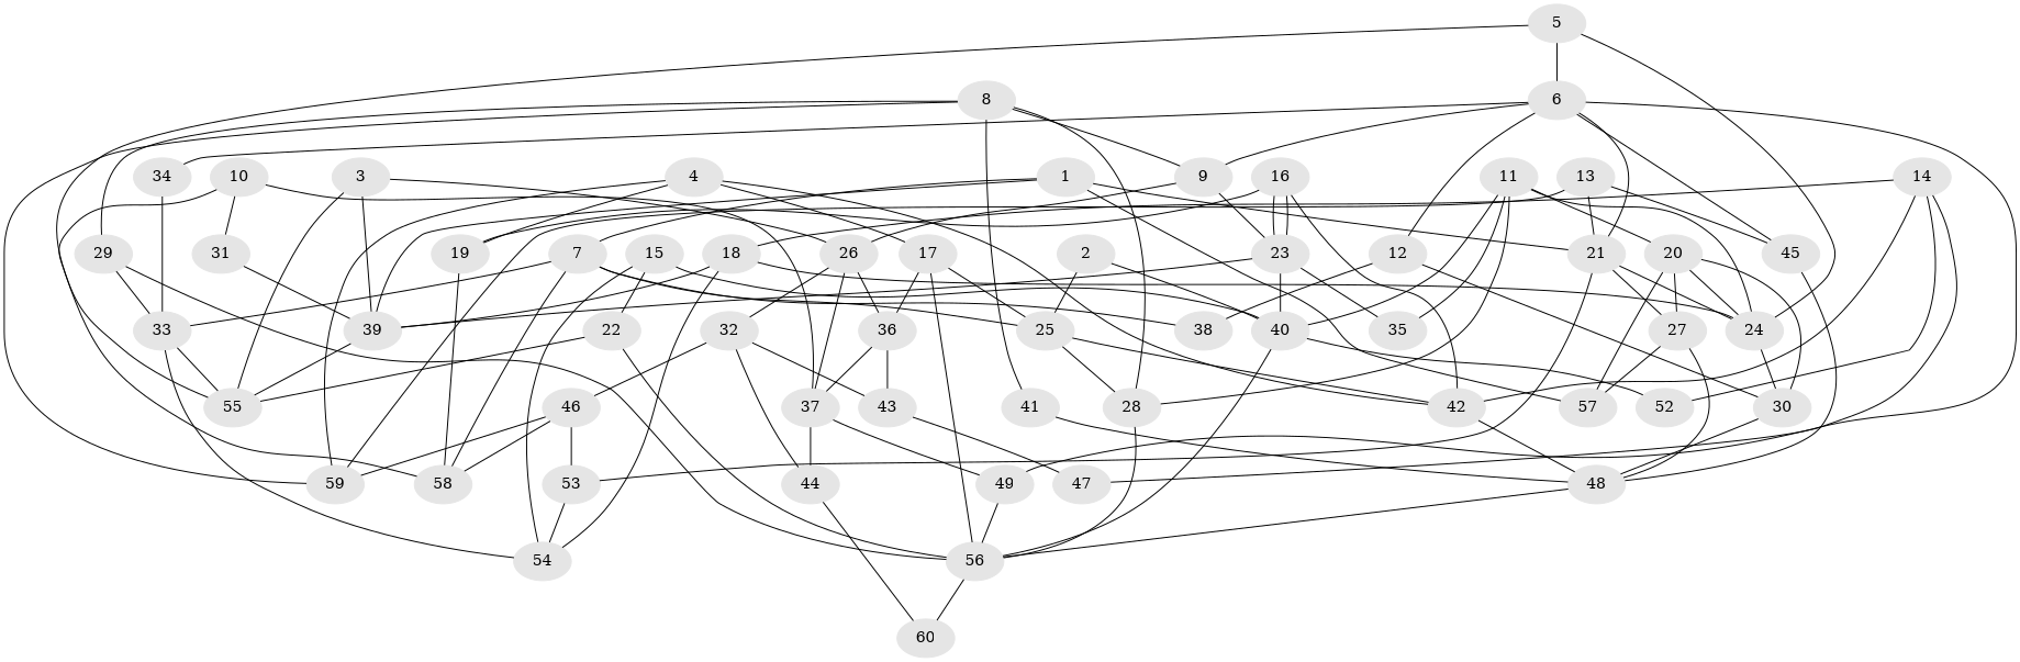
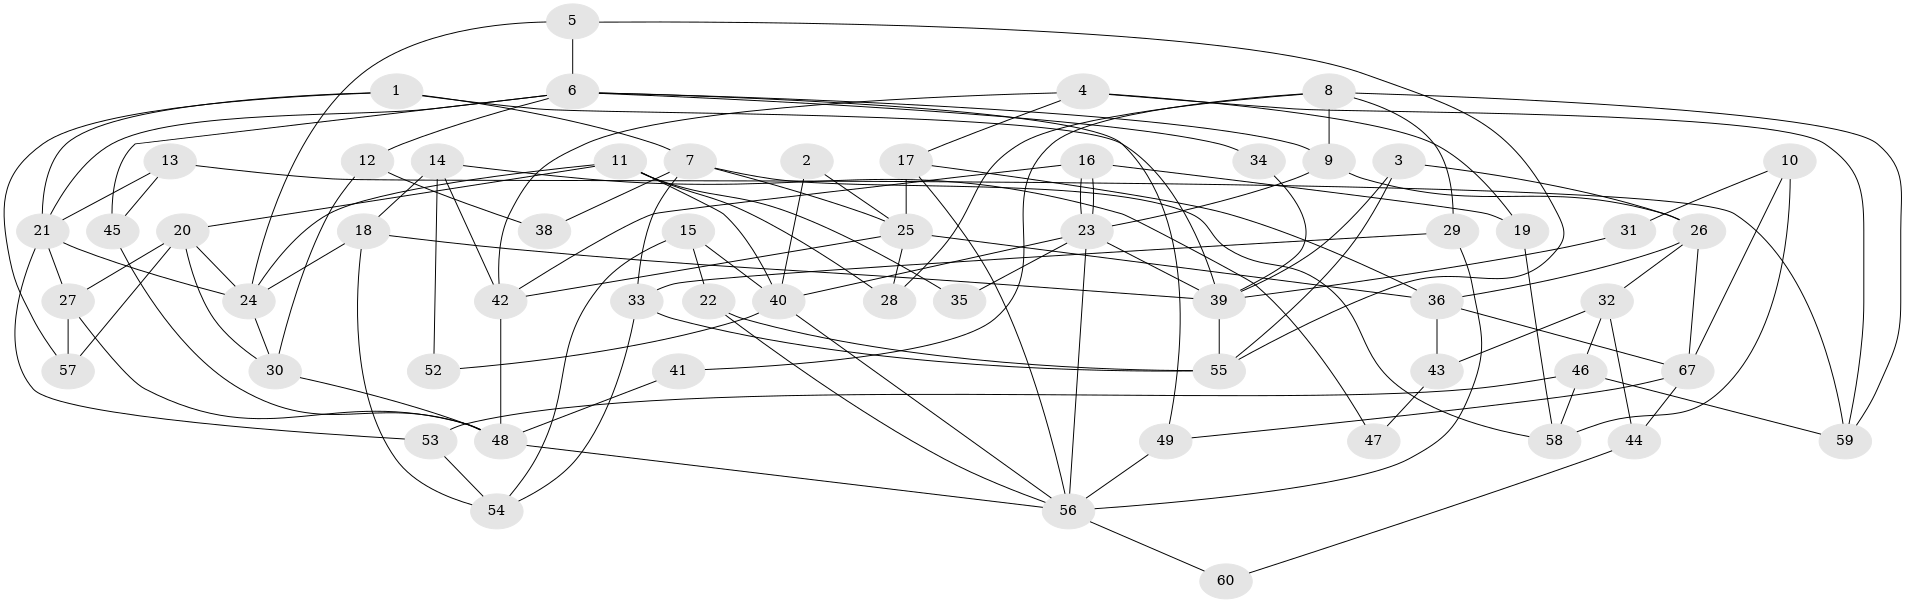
  graph {
    node [color=gray90 style=filled]
    1
    7
    21
    39
    57
    25
    33
    38
    58
    24
    27
    53
    55
    2
    40
    42
    28
    36
    52
    56
    3
    26
-   37
+   37 [label=67]
    32
    4
    17
    19
    59
    48
    5
    6
    9
    12
    34
    45
    49
    30
    23
    54
    8
    29
    41
    35
    10
    31
    44
    11
    20
    13
    14
    18
    47
    15
    22
    16
    43
    60
    46
    1 -- 7
    1 -- 21
    1 -- 39
    1 -- 57
    7 -- 25
    7 -- 33
    7 -- 38
    7 -- 58
    21 -- 24
    21 -- 27
    21 -- 53
    39 -- 55
    25 -- 42
    25 -- 28
+   25 -- 36
    33 -- 55
    33 -- 54
    24 -- 30
    27 -- 57
    27 -- 48
    53 -- 54
    2 -- 25
    2 -- 40
    40 -- 52
    40 -- 56
    42 -- 48
-   28 -- 56
+   23 -- 56
    36 -- 37
    36 -- 43
    56 -- 60
    3 -- 39
    3 -- 55
    3 -- 26
    26 -- 36
    26 -- 37
    26 -- 32
    37 -- 49
    37 -- 44
    32 -- 44
    32 -- 43
    32 -- 46
    4 -- 42
    4 -- 17
    4 -- 19
    4 -- 59
    17 -- 25
    17 -- 36
    17 -- 56
    19 -- 58
    48 -- 56
    5 -- 24
    5 -- 55
    5 -- 6
    6 -- 21
    6 -- 9
    6 -- 12
    6 -- 34
    6 -- 45
    6 -- 49
    9 -- 26
    9 -- 23
    12 -- 38
    12 -- 30
-   34 -- 33
+   34 -- 39
    45 -- 48
    49 -- 56
    30 -- 48
    23 -- 39
    23 -- 40
    23 -- 35
    8 -- 28
    8 -- 59
    8 -- 9
    8 -- 29
    8 -- 41
    29 -- 33
    29 -- 56
    41 -- 48
    10 -- 58
    10 -- 37
    10 -- 31
    31 -- 39
    44 -- 60
    11 -- 24
    11 -- 40
    11 -- 28
    11 -- 35
    11 -- 20
    20 -- 57
    20 -- 24
    20 -- 27
    20 -- 30
    13 -- 21
    13 -- 59
    13 -- 45
    14 -- 42
    14 -- 52
    14 -- 18
    14 -- 47
    18 -- 39
    18 -- 24
    18 -- 54
    15 -- 40
    15 -- 54
    15 -- 22
    22 -- 55
    22 -- 56
    16 -- 42
    16 -- 19
    16 -- 23
    16 -- 23
    43 -- 47
    46 -- 58
    46 -- 53
    46 -- 59
  }
